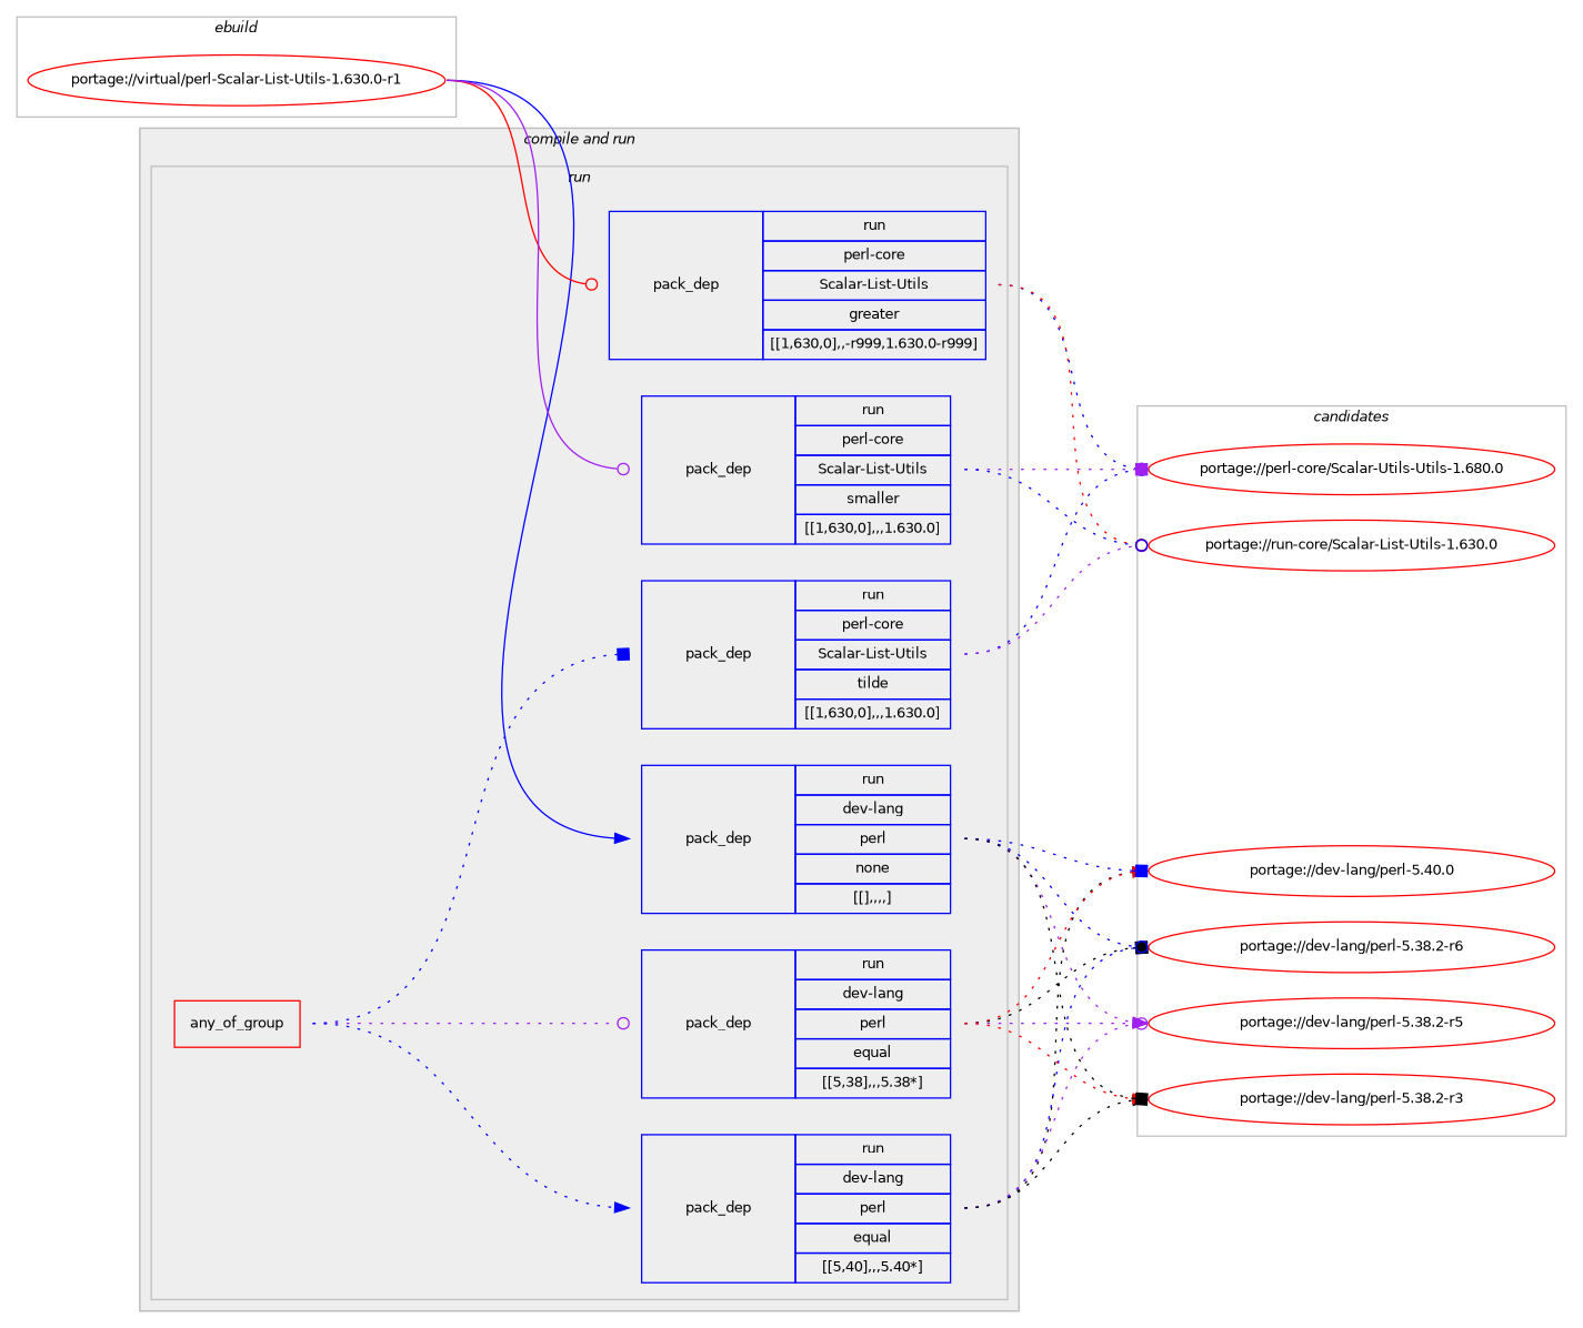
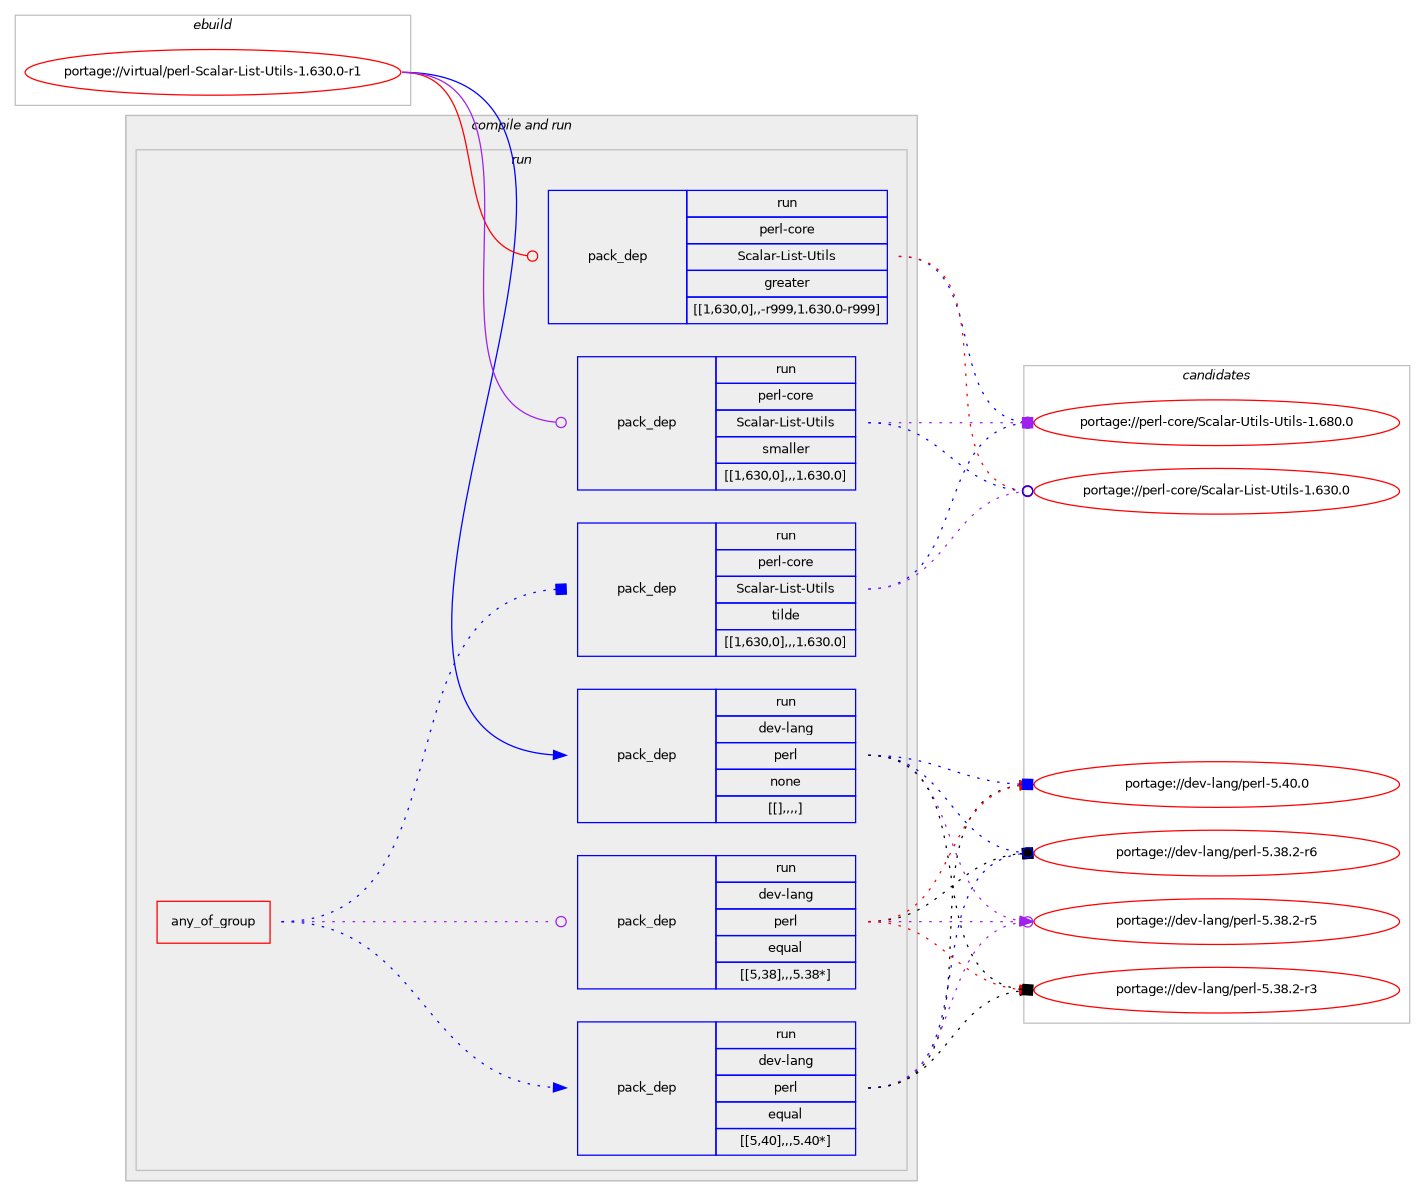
  digraph {
    compound=true
    concentrate=true
    fontname=Helvetica
    fontsize=10
    newrank=true
    rankdir=LR
    ranksep=1.5
    node [color=red fontname=Helvetica fontsize=10]
    edge [arrowhead=odot color=blue headport=w style=dotted tailport=e weight=100]
    n1 [label="portage://virtual/perl-Scalar-List-Utils-1.630.0-r1" width=4]
    n2 [color=blue label=<<TABLE BORDER="0" CELLBORDER="1" CELLSPACING="0" CELLPADDING="4" WIDTH="220"><TR><TD ROWSPAN="6" CELLPADDING="30">pack_dep</TD></TR><TR><TD WIDTH="110">run</TD></TR><TR><TD>dev-lang</TD></TR><TR><TD>perl</TD></TR><TR><TD>equal</TD></TR><TR><TD>[[5,40],,,5.40*]</TD></TR></TABLE>> shape=none]
    n3 [color=blue label=<<TABLE BORDER="0" CELLBORDER="1" CELLSPACING="0" CELLPADDING="4" WIDTH="220"><TR><TD ROWSPAN="6" CELLPADDING="30">pack_dep</TD></TR><TR><TD WIDTH="110">run</TD></TR><TR><TD>dev-lang</TD></TR><TR><TD>perl</TD></TR><TR><TD>equal</TD></TR><TR><TD>[[5,38],,,5.38*]</TD></TR></TABLE>> shape=none]
    n4 [color=blue label=<<TABLE BORDER="0" CELLBORDER="1" CELLSPACING="0" CELLPADDING="4" WIDTH="220"><TR><TD ROWSPAN="6" CELLPADDING="30">pack_dep</TD></TR><TR><TD WIDTH="110">run</TD></TR><TR><TD>perl-core</TD></TR><TR><TD>Scalar-List-Utils</TD></TR><TR><TD>tilde</TD></TR><TR><TD>[[1,630,0],,,1.630.0]</TD></TR></TABLE>> shape=none]
    n5 [label=<<TABLE BORDER="0" CELLBORDER="1" CELLSPACING="0" CELLPADDING="4"><TR><TD CELLPADDING="10">any_of_group</TD></TR></TABLE>> shape=none]
    n6 [color=blue label=<<TABLE BORDER="0" CELLBORDER="1" CELLSPACING="0" CELLPADDING="4" WIDTH="220"><TR><TD ROWSPAN="6" CELLPADDING="30">pack_dep</TD></TR><TR><TD WIDTH="110">run</TD></TR><TR><TD>dev-lang</TD></TR><TR><TD>perl</TD></TR><TR><TD>none</TD></TR><TR><TD>[[],,,,]</TD></TR></TABLE>> shape=none]
    n7 [color=blue label=<<TABLE BORDER="0" CELLBORDER="1" CELLSPACING="0" CELLPADDING="4" WIDTH="220"><TR><TD ROWSPAN="6" CELLPADDING="30">pack_dep</TD></TR><TR><TD WIDTH="110">run</TD></TR><TR><TD>perl-core</TD></TR><TR><TD>Scalar-List-Utils</TD></TR><TR><TD>greater</TD></TR><TR><TD>[[1,630,0],,-r999,1.630.0-r999]</TD></TR></TABLE>> shape=none]
    n8 [color=blue label=<<TABLE BORDER="0" CELLBORDER="1" CELLSPACING="0" CELLPADDING="4" WIDTH="220"><TR><TD ROWSPAN="6" CELLPADDING="30">pack_dep</TD></TR><TR><TD WIDTH="110">run</TD></TR><TR><TD>perl-core</TD></TR><TR><TD>Scalar-List-Utils</TD></TR><TR><TD>smaller</TD></TR><TR><TD>[[1,630,0],,,1.630.0]</TD></TR></TABLE>> shape=none]
    n9 [label="portage://dev-lang/perl-5.40.0" width=4]
    n10 [label="portage://dev-lang/perl-5.38.2-r6" width=4]
    n11 [label="portage://dev-lang/perl-5.38.2-r5" width=4]
    n12 [label="portage://dev-lang/perl-5.38.2-r3" width=4]
    n13 [label="portage://perl-core/Scalar-Utils-Utils-1.680.0" width=4]
-   n14 [label="portage://run-core/Scalar-List-Utils-1.630.0" width=4]
+   n14 [label="portage://perl-core/Scalar-List-Utils-1.630.0" width=4]
    subgraph cluster_1 {
      color=gray
      label=<<i>ebuild</i>>
      n1
    }
    subgraph cluster_2 {
      color=gray
      label=<<i>dependencies</i>>
      subgraph cluster_3 {
        color=gray
        fillcolor="#eeeeee"
        label=<<i>compile</i>>
        style=filled
      }
      subgraph cluster_4 {
        color=gray
        fillcolor="#eeeeee"
        label=<<i>compile and run</i>>
        style=filled
      }
      subgraph cluster_5 {
        color=gray
        fillcolor="#eeeeee"
        label=<<i>run</i>>
        style=filled
        subgraph sub_6 {
          color=gray
          fillcolor="#eeeeee"
          label=<<i>run</i>>
          style=filled
          n5
          subgraph sub_7 {
            color=gray
            fillcolor="#eeeeee"
            label=<<i>run</i>>
            style=filled
            n2
          }
          subgraph sub_8 {
            color=gray
            fillcolor="#eeeeee"
            label=<<i>run</i>>
            style=filled
            n3
          }
          subgraph sub_9 {
            color=gray
            fillcolor="#eeeeee"
            label=<<i>run</i>>
            style=filled
            n4
          }
        }
        subgraph sub_10 {
          color=gray
          fillcolor="#eeeeee"
          label=<<i>run</i>>
          style=filled
          n6
        }
        subgraph sub_11 {
          color=gray
          fillcolor="#eeeeee"
          label=<<i>run</i>>
          style=filled
          n7
        }
        subgraph sub_12 {
          color=gray
          fillcolor="#eeeeee"
          label=<<i>run</i>>
          style=filled
          n8
        }
      }
    }
    subgraph cluster_13 {
      color=gray
      label=<<i>candidates</i>>
      rank=same
      subgraph sub_14 {
        color=black
        label=<<i>candidates</i>>
        nodesep=1
        rank=same
        n9
        n10
        n11
        n12
      }
      subgraph sub_15 {
        color=black
        label=<<i>candidates</i>>
        nodesep=1
        rank=same
        n9
        n10
        n11
        n12
      }
      subgraph sub_16 {
        color=black
        label=<<i>candidates</i>>
        nodesep=1
        rank=same
        n13
        n14
      }
      subgraph sub_17 {
        color=black
        label=<<i>candidates</i>>
        nodesep=1
        rank=same
        n9
        n10
        n11
        n12
      }
      subgraph sub_18 {
        color=black
        label=<<i>candidates</i>>
        nodesep=1
        rank=same
        n13
        n14
      }
      subgraph sub_19 {
        color=black
        label=<<i>candidates</i>>
        nodesep=1
        rank=same
        n13
        n14
      }
    }
    n1 -> n6 [arrowhead=normal style=solid weight=20]
    n1 -> n7 [color=red style=solid weight=20]
    n1 -> n8 [color=purple style=solid weight=20]
    n2 -> n9 [arrowhead=normal color=black]
    n2 -> n10 [arrowhead=box]
    n2 -> n11 [color=purple]
    n2 -> n12 [arrowhead=normal color=black]
    n3 -> n9 [arrowhead=normal color=red]
    n3 -> n10 [arrowhead=box color=black]
    n3 -> n11 [arrowhead=normal color=purple]
    n3 -> n12 [arrowhead=normal color=red]
    n4 -> n13
    n4 -> n14 [color=purple]
    n5 -> n2 [arrowhead=normal weight=20]
    n5 -> n3 [color=purple weight=20]
    n5 -> n4 [arrowhead=box weight=20]
    n6 -> n9 [arrowhead=box]
    n6 -> n10
    n6 -> n11 [arrowhead=normal color=purple]
    n6 -> n12 [arrowhead=box color=black]
    n7 -> n13
    n7 -> n14 [color=red]
    n8 -> n13 [arrowhead=box color=purple]
    n8 -> n14
  }
